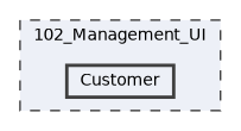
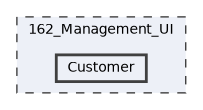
  digraph {
    compound=true
    n1 [color=grey25 fillcolor="#edf0f7" fontname=Helvetica fontsize=10 height=0.2 label=Customer shape=box style="filled,bold" width=0.4]
    subgraph cluster_1 {
      bgcolor="#edf0f7"
      fontname=Helvetica
      fontsize=10
-     label="102_Management_UI"
+     label="162_Management_UI"
      pencolor=grey25
      style="filled,dashed"
      n1
    }
  }
